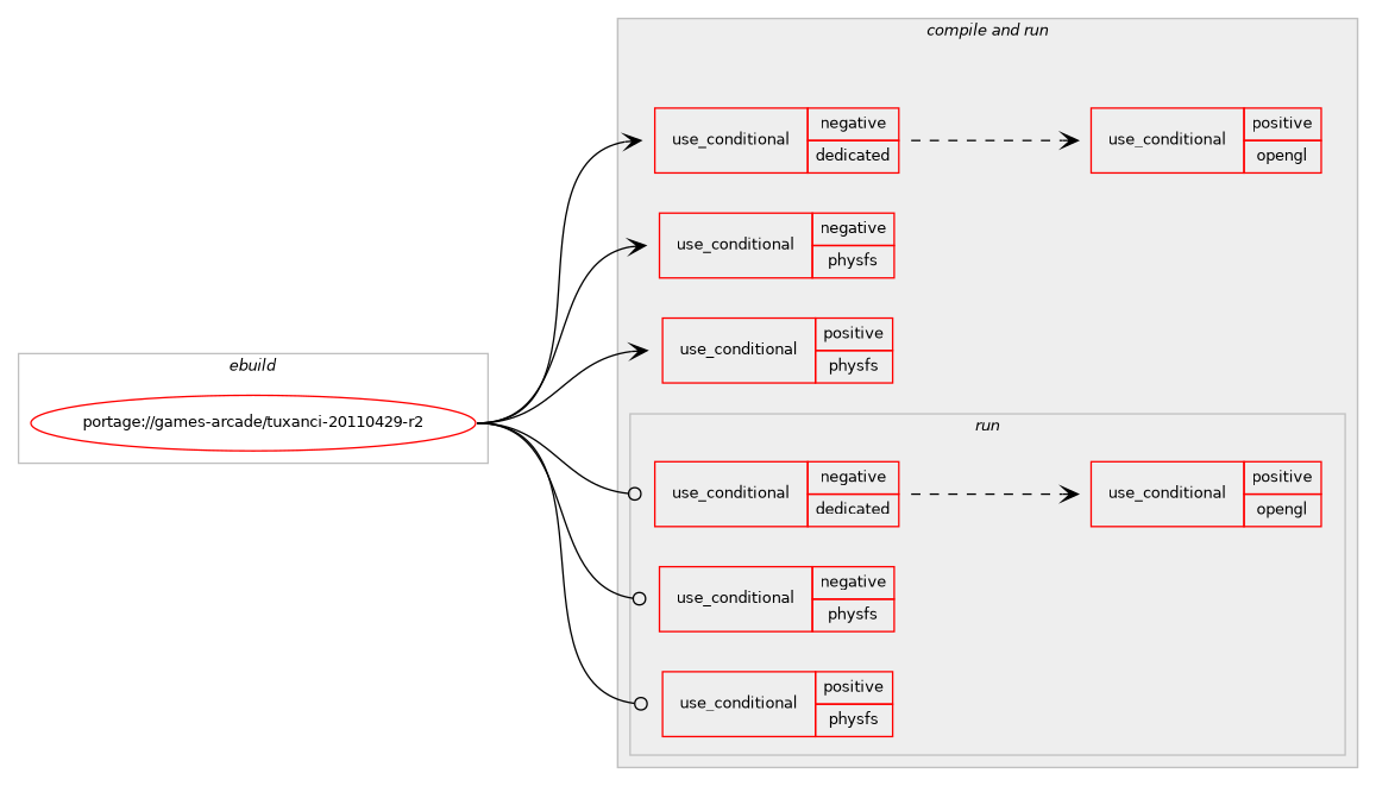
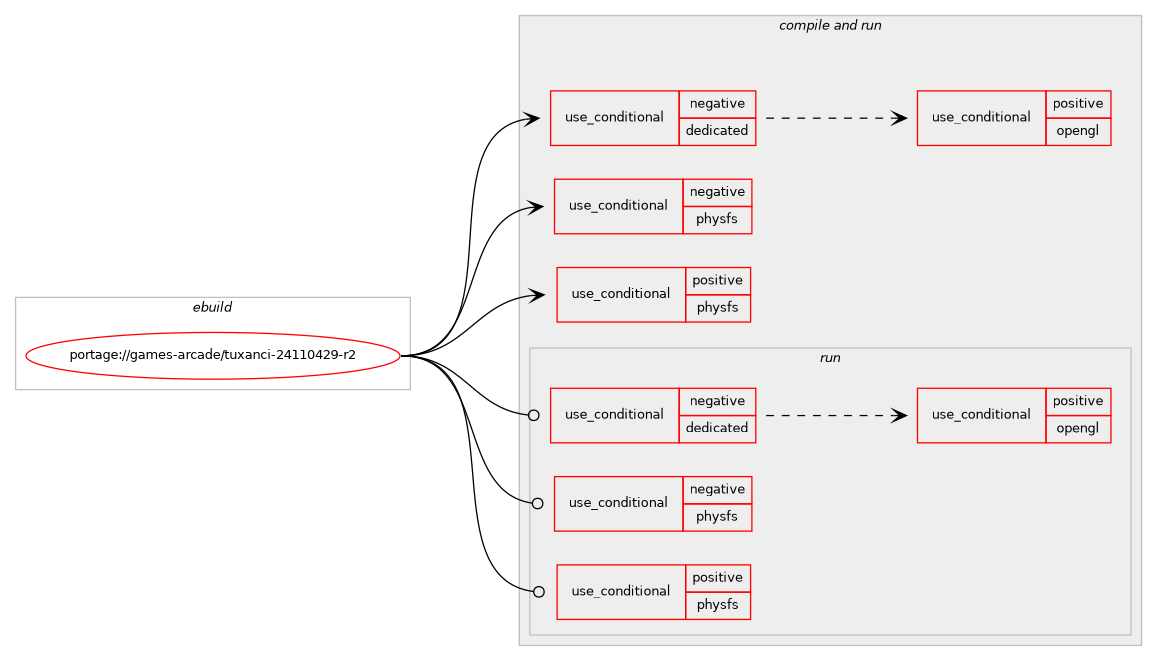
  digraph {
    compound=true
    concentrate=true
    fontname=Helvetica
    fontsize=10
    newrank=true
    rankdir=LR
    ranksep=1.5
    node [color=red fontname=Helvetica fontsize=10 shape=none]
    edge [arrowhead=vee headport=w style=solid tailport=e weight=20]
-   n1 [label="portage://games-arcade/tuxanci-20110429-r2" width=4 shape=""]
+   n1 [label="portage://games-arcade/tuxanci-24110429-r2" width=4 shape=""]
    n2 [label=<<TABLE BORDER="0" CELLBORDER="1" CELLSPACING="0" CELLPADDING="4"><TR><TD ROWSPAN="3" CELLPADDING="10">use_conditional</TD></TR><TR><TD>positive</TD></TR><TR><TD>opengl</TD></TR></TABLE>>]
    n3 [label=<<TABLE BORDER="0" CELLBORDER="1" CELLSPACING="0" CELLPADDING="4"><TR><TD ROWSPAN="3" CELLPADDING="10">use_conditional</TD></TR><TR><TD>negative</TD></TR><TR><TD>dedicated</TD></TR></TABLE>>]
    n4 [label=<<TABLE BORDER="0" CELLBORDER="1" CELLSPACING="0" CELLPADDING="4"><TR><TD ROWSPAN="3" CELLPADDING="10">use_conditional</TD></TR><TR><TD>negative</TD></TR><TR><TD>physfs</TD></TR></TABLE>>]
    n5 [label=<<TABLE BORDER="0" CELLBORDER="1" CELLSPACING="0" CELLPADDING="4"><TR><TD ROWSPAN="3" CELLPADDING="10">use_conditional</TD></TR><TR><TD>positive</TD></TR><TR><TD>physfs</TD></TR></TABLE>>]
    n6 [label=<<TABLE BORDER="0" CELLBORDER="1" CELLSPACING="0" CELLPADDING="4"><TR><TD ROWSPAN="3" CELLPADDING="10">use_conditional</TD></TR><TR><TD>positive</TD></TR><TR><TD>opengl</TD></TR></TABLE>>]
    n7 [label=<<TABLE BORDER="0" CELLBORDER="1" CELLSPACING="0" CELLPADDING="4"><TR><TD ROWSPAN="3" CELLPADDING="10">use_conditional</TD></TR><TR><TD>negative</TD></TR><TR><TD>dedicated</TD></TR></TABLE>>]
    n8 [label=<<TABLE BORDER="0" CELLBORDER="1" CELLSPACING="0" CELLPADDING="4"><TR><TD ROWSPAN="3" CELLPADDING="10">use_conditional</TD></TR><TR><TD>negative</TD></TR><TR><TD>physfs</TD></TR></TABLE>>]
    n9 [label=<<TABLE BORDER="0" CELLBORDER="1" CELLSPACING="0" CELLPADDING="4"><TR><TD ROWSPAN="3" CELLPADDING="10">use_conditional</TD></TR><TR><TD>positive</TD></TR><TR><TD>physfs</TD></TR></TABLE>>]
    subgraph cluster_1 {
      color=gray
      label=<<i>ebuild</i>>
      rank=same
      n1
    }
    subgraph cluster_2 {
      color=gray
      label=<<i>dependencies</i>>
      subgraph cluster_3 {
        color=gray
        fillcolor="#eeeeee"
        label=<<i>compile</i>>
        style=filled
        subgraph sub_4 {
          color=gray
          fillcolor="#eeeeee"
          label=<<i>compile</i>>
          style=filled
          n3
          subgraph sub_5 {
            color=gray
            fillcolor="#eeeeee"
            label=<<i>compile</i>>
            style=filled
            n2
          }
        }
        subgraph sub_6 {
          color=gray
          fillcolor="#eeeeee"
          label=<<i>compile</i>>
          style=filled
          n4
        }
        subgraph sub_7 {
          color=gray
          fillcolor="#eeeeee"
          label=<<i>compile</i>>
          style=filled
          n5
        }
      }
      subgraph cluster_8 {
        color=gray
        fillcolor="#eeeeee"
        label=<<i>compile and run</i>>
        style=filled
      }
      subgraph cluster_9 {
        color=gray
        fillcolor="#eeeeee"
        label=<<i>run</i>>
        style=filled
        subgraph sub_10 {
          color=gray
          fillcolor="#eeeeee"
          label=<<i>run</i>>
          style=filled
          n7
          subgraph sub_11 {
            color=gray
            fillcolor="#eeeeee"
            label=<<i>run</i>>
            style=filled
            n6
          }
        }
        subgraph sub_12 {
          color=gray
          fillcolor="#eeeeee"
          label=<<i>run</i>>
          style=filled
          n8
        }
        subgraph sub_13 {
          color=gray
          fillcolor="#eeeeee"
          label=<<i>run</i>>
          style=filled
          n9
        }
      }
    }
    subgraph cluster_14 {
      color=gray
      label=<<i>candidates</i>>
      rank=same
    }
    n1 -> n3
    n1 -> n4
    n1 -> n5
    n1 -> n7 [arrowhead=odot]
    n1 -> n8 [arrowhead=odot]
    n1 -> n9 [arrowhead=odot]
    n3 -> n2 [style=dashed]
    n7 -> n6 [style=dashed]
  }
